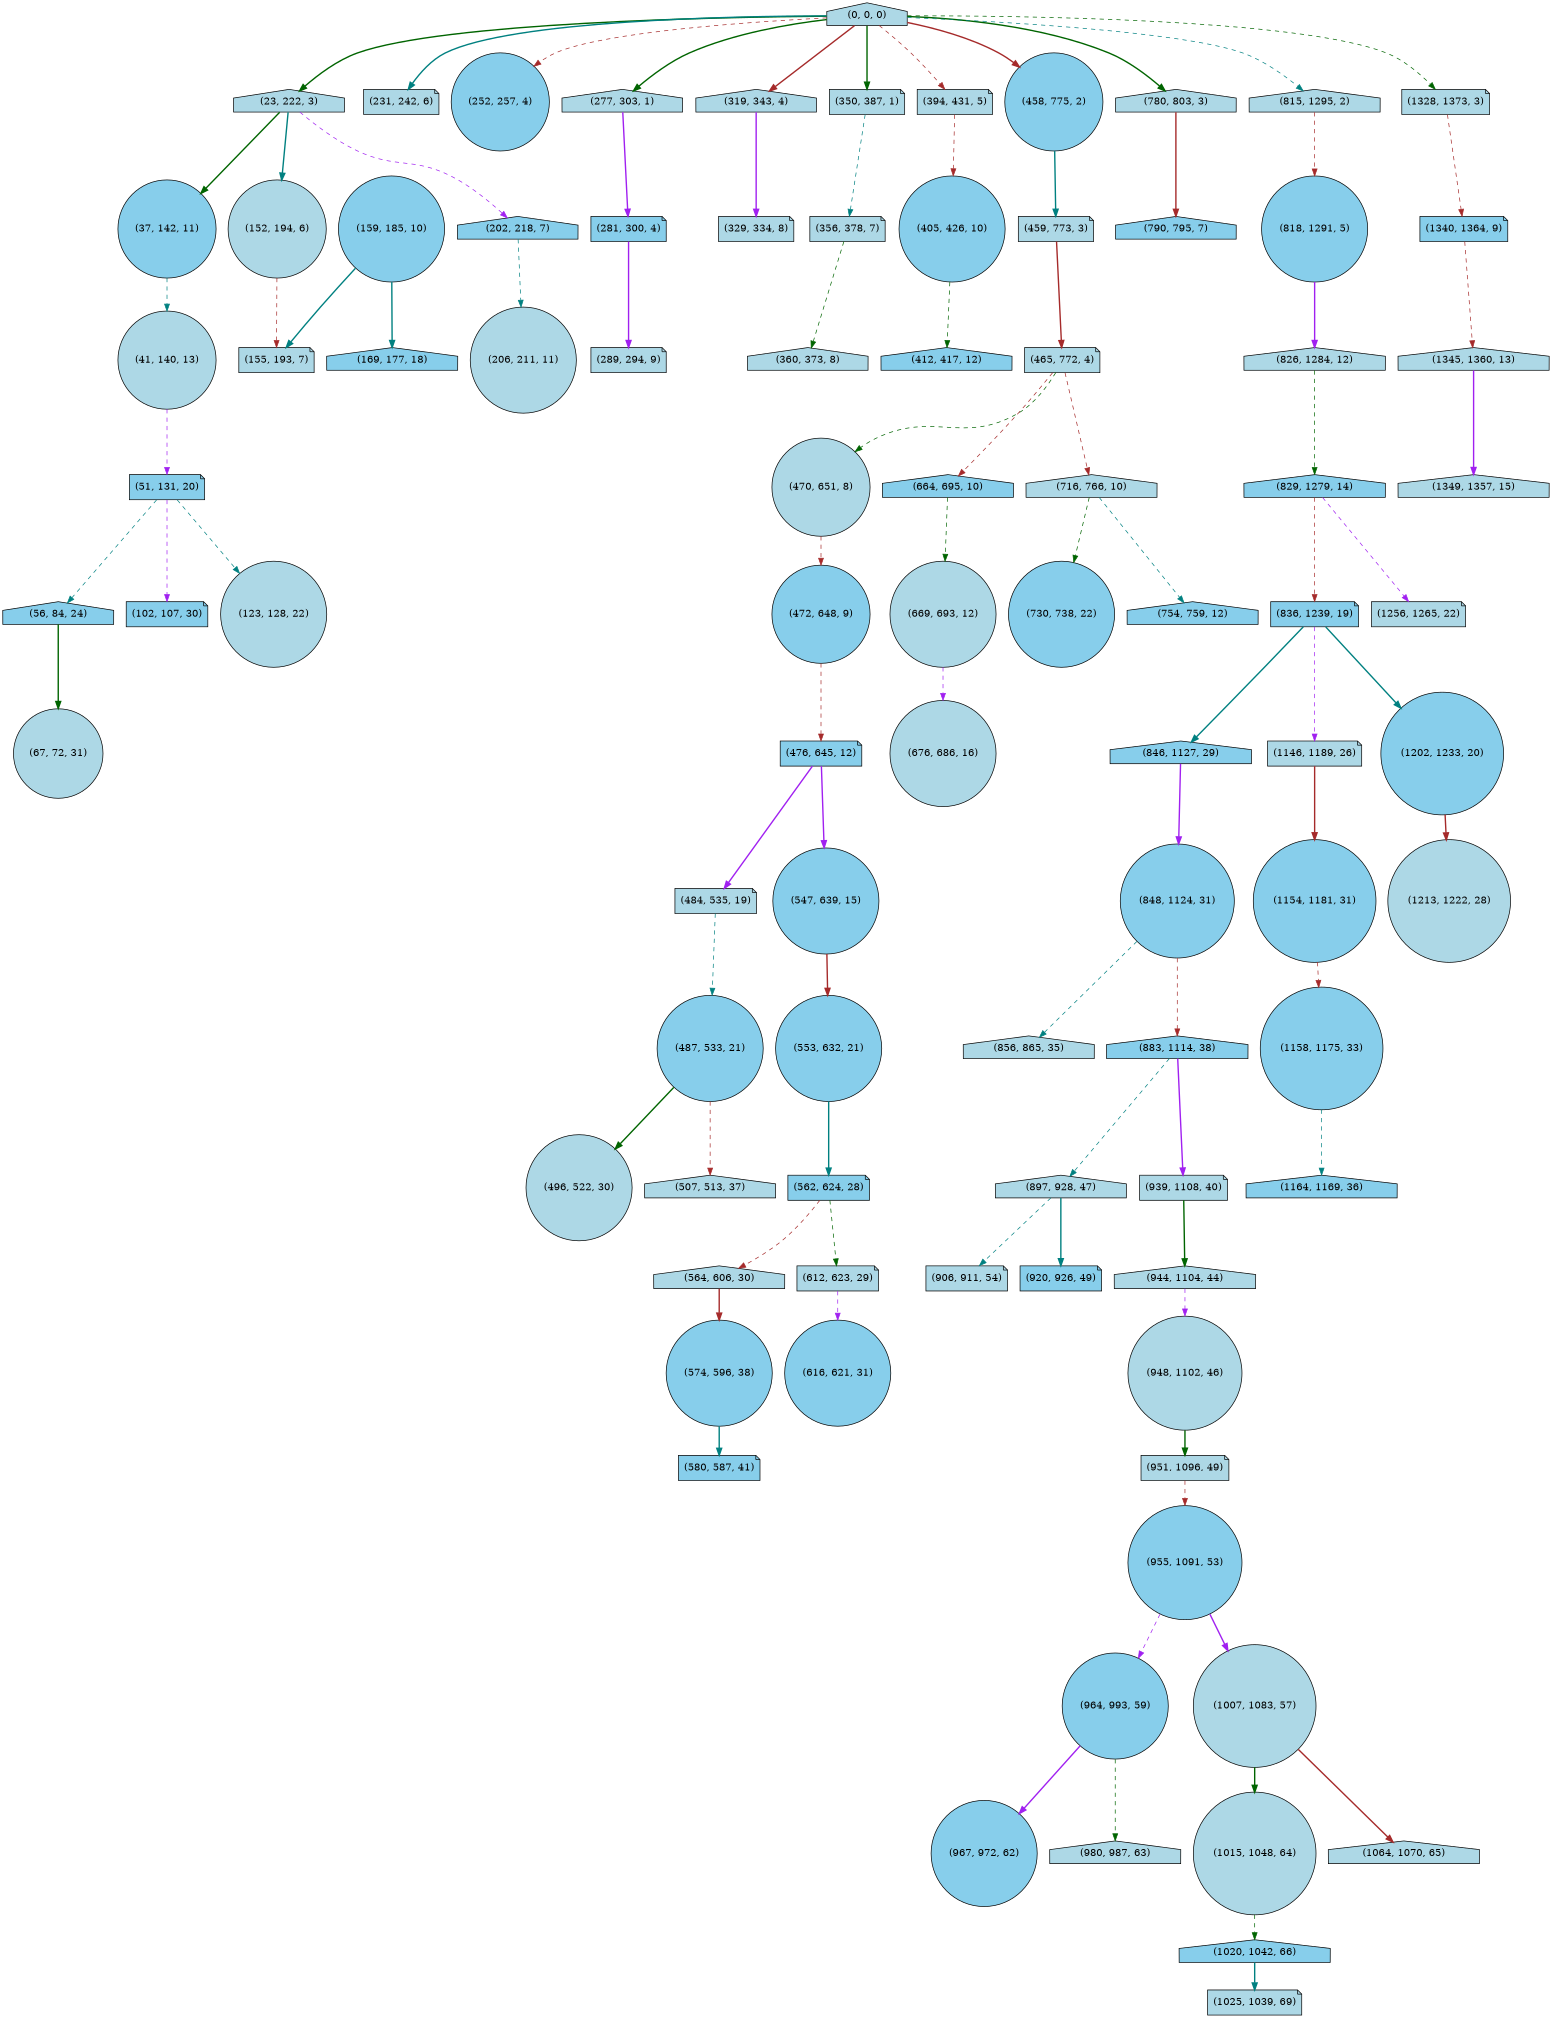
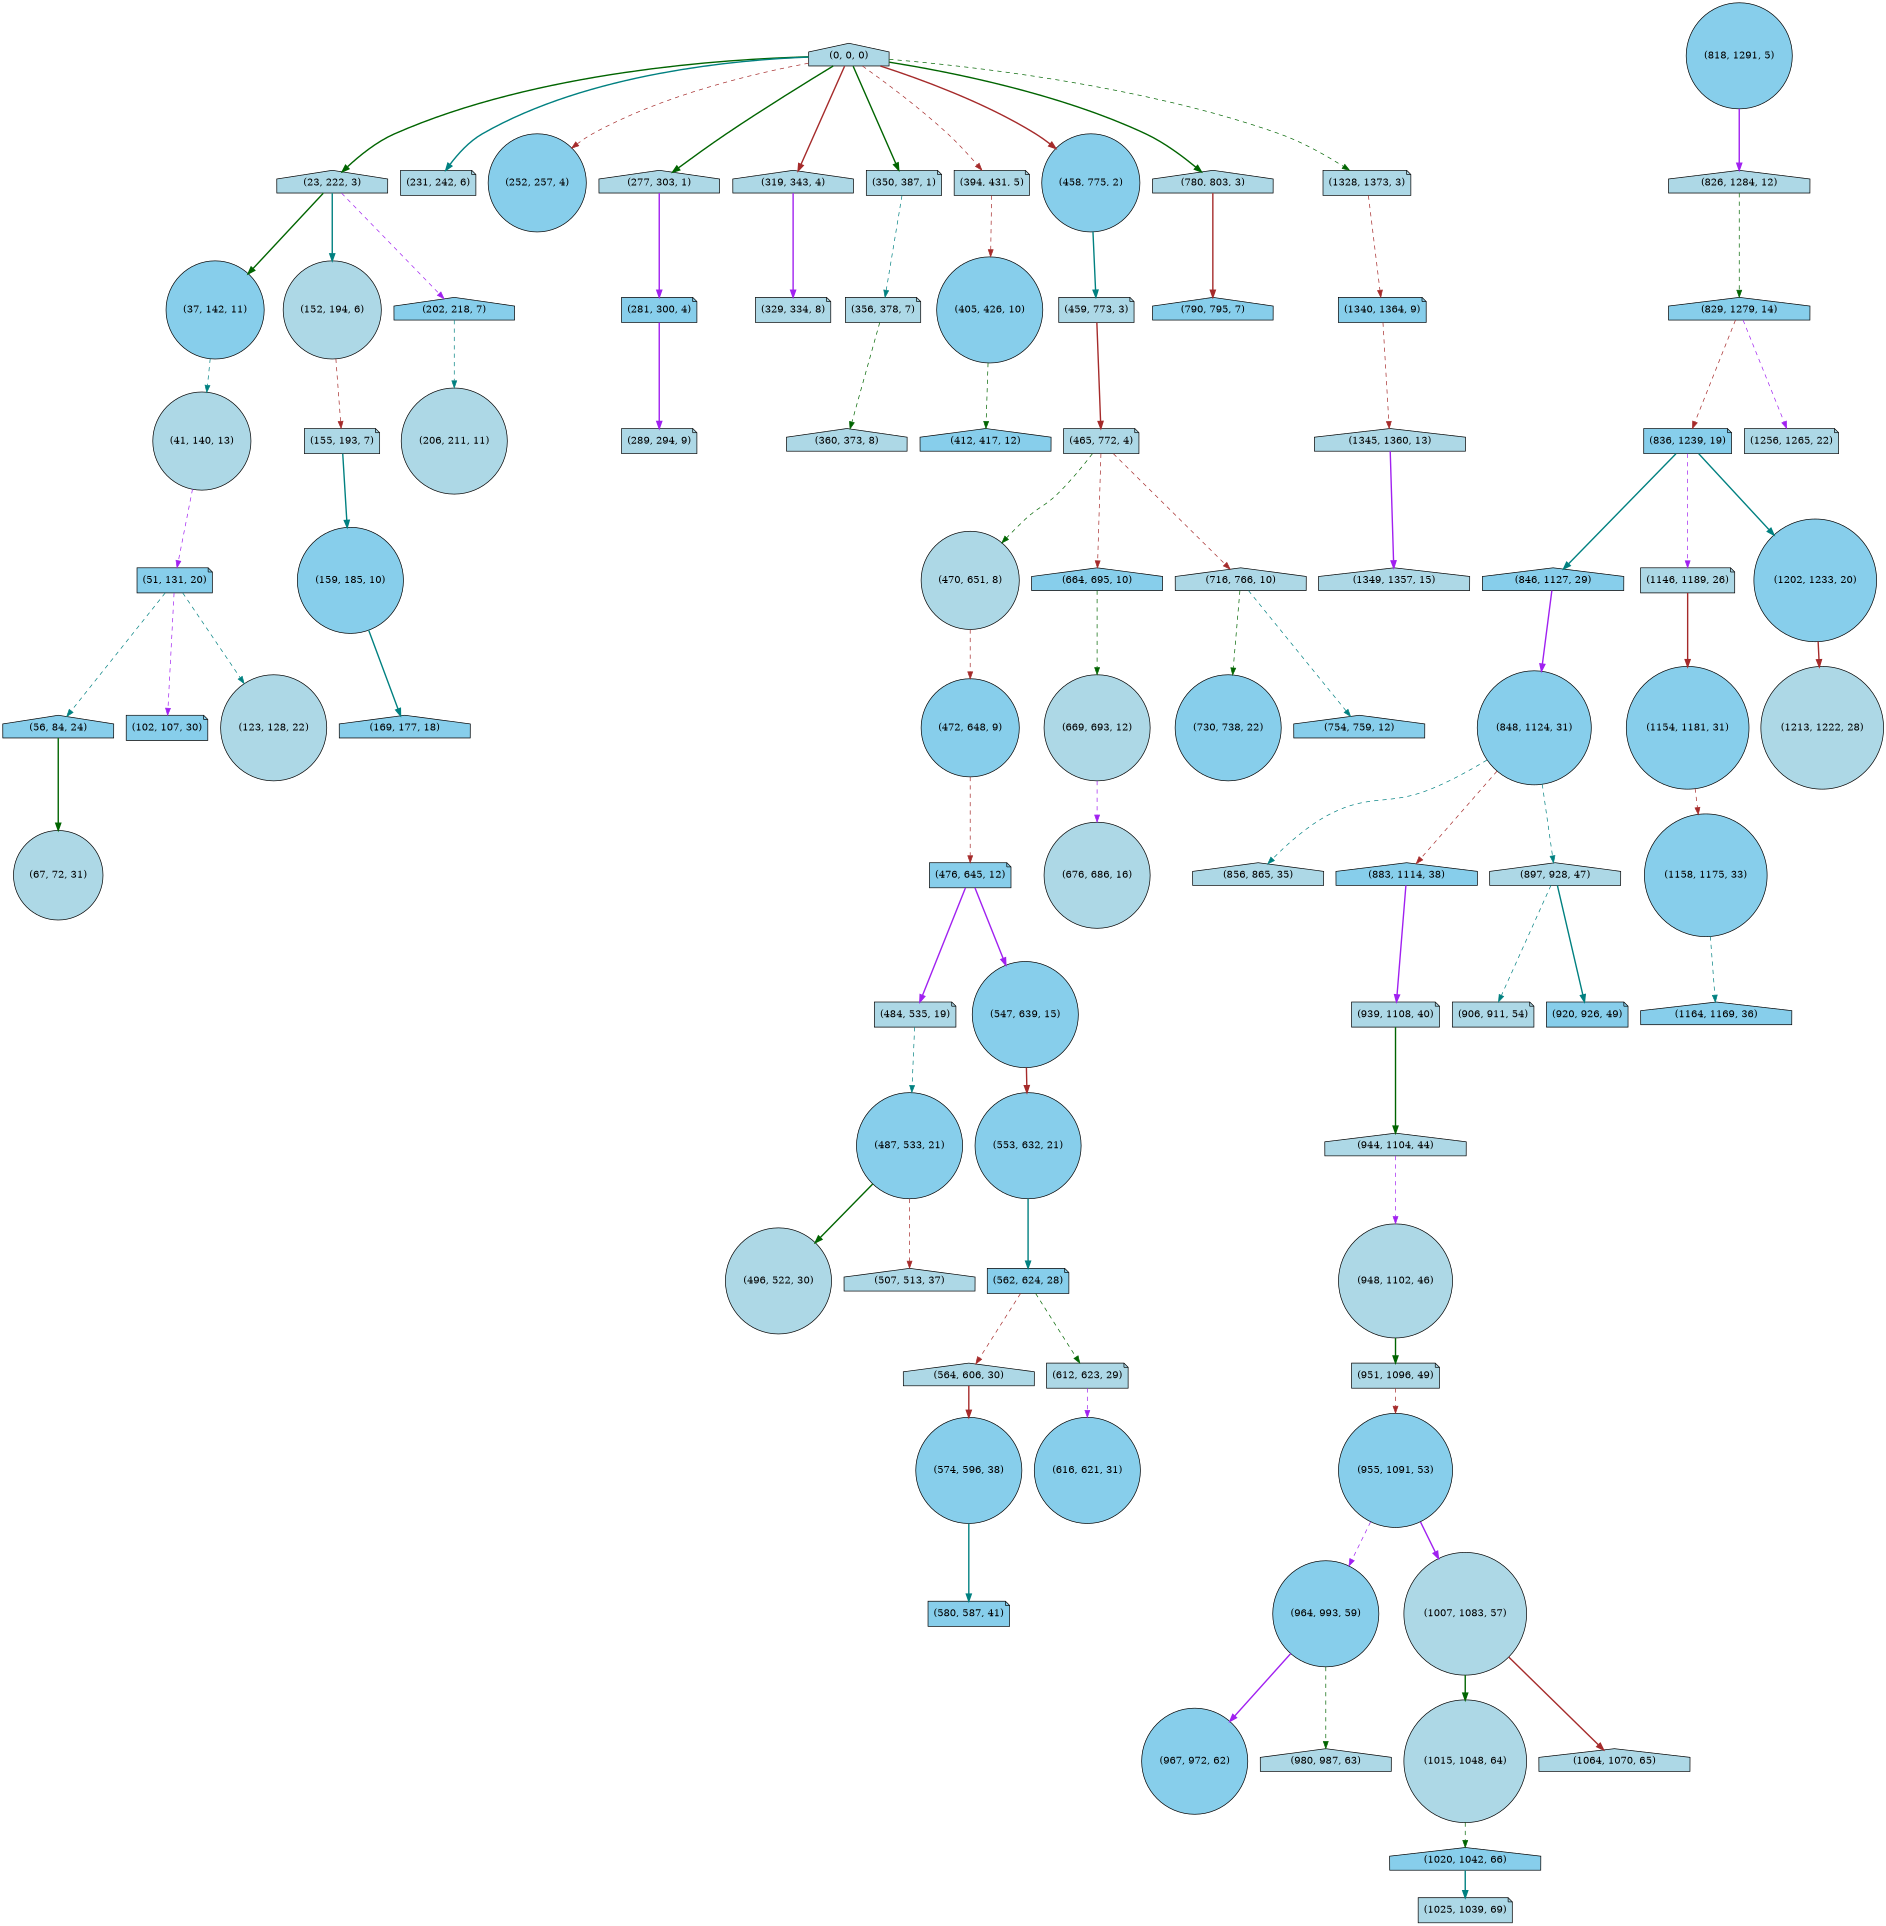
  digraph {
    node [fillcolor=lightblue shape=circle style=filled]
    edge [color=brown style=dashed]
    "(0, 0, 0)" [shape=house]
    "(23, 222, 3)" [shape=house]
    "(231, 242, 6)" [shape=note]
    "(252, 257, 4)" [fillcolor=skyblue]
    "(277, 303, 1)" [shape=house]
    "(319, 343, 4)" [shape=house]
    "(350, 387, 1)" [shape=note]
    "(394, 431, 5)" [shape=note]
    "(458, 775, 2)" [fillcolor=skyblue]
    "(780, 803, 3)" [shape=house]
-   "(815, 1295, 2)" [shape=house]
    "(1328, 1373, 3)" [shape=note]
    "(37, 142, 11)" [fillcolor=skyblue]
    "(152, 194, 6)"
    "(202, 218, 7)" [fillcolor=skyblue shape=house]
    "(281, 300, 4)" [fillcolor=skyblue shape=note]
    "(329, 334, 8)" [shape=note]
    "(356, 378, 7)" [shape=note]
    "(405, 426, 10)" [fillcolor=skyblue]
    "(459, 773, 3)" [shape=note]
    "(790, 795, 7)" [fillcolor=skyblue shape=house]
    "(818, 1291, 5)" [fillcolor=skyblue]
    "(1340, 1364, 9)" [fillcolor=skyblue shape=note]
    "(41, 140, 13)"
    "(155, 193, 7)" [shape=note]
    "(206, 211, 11)"
    "(51, 131, 20)" [fillcolor=skyblue shape=note]
    "(56, 84, 24)" [fillcolor=skyblue shape=house]
    "(102, 107, 30)" [fillcolor=skyblue shape=note]
    "(123, 128, 22)"
    "(67, 72, 31)"
    "(159, 185, 10)" [fillcolor=skyblue]
    "(169, 177, 18)" [fillcolor=skyblue shape=house]
    "(289, 294, 9)" [shape=note]
    "(360, 373, 8)" [shape=house]
    "(412, 417, 12)" [fillcolor=skyblue shape=house]
    "(465, 772, 4)" [shape=note]
    "(470, 651, 8)"
    "(664, 695, 10)" [fillcolor=skyblue shape=house]
    "(716, 766, 10)" [shape=house]
    "(472, 648, 9)" [fillcolor=skyblue]
    "(669, 693, 12)"
    "(730, 738, 22)" [fillcolor=skyblue]
    "(754, 759, 12)" [fillcolor=skyblue shape=house]
    "(476, 645, 12)" [fillcolor=skyblue shape=note]
    "(484, 535, 19)" [shape=note]
    "(547, 639, 15)" [fillcolor=skyblue]
    "(487, 533, 21)" [fillcolor=skyblue]
    "(553, 632, 21)" [fillcolor=skyblue]
    "(496, 522, 30)"
    "(507, 513, 37)" [shape=house]
    "(562, 624, 28)" [fillcolor=skyblue shape=note]
    "(564, 606, 30)" [shape=house]
    "(612, 623, 29)" [shape=note]
    "(574, 596, 38)" [fillcolor=skyblue]
    "(616, 621, 31)" [fillcolor=skyblue]
    "(580, 587, 41)" [fillcolor=skyblue shape=note]
    "(676, 686, 16)"
    "(826, 1284, 12)" [shape=house]
    "(829, 1279, 14)" [fillcolor=skyblue shape=house]
    "(836, 1239, 19)" [fillcolor=skyblue shape=note]
    "(1256, 1265, 22)" [shape=note]
    "(846, 1127, 29)" [fillcolor=skyblue shape=house]
    "(1146, 1189, 26)" [shape=note]
    "(1202, 1233, 20)" [fillcolor=skyblue]
    "(848, 1124, 31)" [fillcolor=skyblue]
    "(1154, 1181, 31)" [fillcolor=skyblue]
    "(1213, 1222, 28)"
    "(856, 865, 35)" [shape=house]
    "(883, 1114, 38)" [fillcolor=skyblue shape=house]
    "(897, 928, 47)" [shape=house]
    "(939, 1108, 40)" [shape=note]
    "(906, 911, 54)" [shape=note]
    "(920, 926, 49)" [fillcolor=skyblue shape=note]
    "(944, 1104, 44)" [shape=house]
    "(948, 1102, 46)"
    "(951, 1096, 49)" [shape=note]
    "(955, 1091, 53)" [fillcolor=skyblue]
    "(964, 993, 59)" [fillcolor=skyblue]
    "(1007, 1083, 57)"
    "(967, 972, 62)" [fillcolor=skyblue]
    "(980, 987, 63)" [shape=house]
    "(1015, 1048, 64)"
    "(1064, 1070, 65)" [shape=house]
    "(1020, 1042, 66)" [fillcolor=skyblue shape=house]
    "(1025, 1039, 69)" [shape=note]
    "(1158, 1175, 33)" [fillcolor=skyblue]
    "(1164, 1169, 36)" [fillcolor=skyblue shape=house]
    "(1345, 1360, 13)" [shape=house]
    "(1349, 1357, 15)" [shape=house]
    "(0, 0, 0)" -> "(23, 222, 3)" [color=darkgreen style=bold]
    "(0, 0, 0)" -> "(231, 242, 6)" [color=teal style=bold]
    "(0, 0, 0)" -> "(252, 257, 4)"
    "(0, 0, 0)" -> "(277, 303, 1)" [color=darkgreen style=bold]
    "(0, 0, 0)" -> "(319, 343, 4)" [style=bold]
    "(0, 0, 0)" -> "(350, 387, 1)" [color=darkgreen style=bold]
    "(0, 0, 0)" -> "(394, 431, 5)"
    "(0, 0, 0)" -> "(458, 775, 2)" [style=bold]
    "(0, 0, 0)" -> "(780, 803, 3)" [color=darkgreen style=bold]
-   "(0, 0, 0)" -> "(815, 1295, 2)" [color=teal]
    "(0, 0, 0)" -> "(1328, 1373, 3)" [color=darkgreen]
    "(23, 222, 3)" -> "(37, 142, 11)" [color=darkgreen style=bold]
    "(23, 222, 3)" -> "(152, 194, 6)" [color=teal style=bold]
    "(23, 222, 3)" -> "(202, 218, 7)" [color=purple]
    "(277, 303, 1)" -> "(281, 300, 4)" [color=purple style=bold]
    "(319, 343, 4)" -> "(329, 334, 8)" [color=purple style=bold]
    "(350, 387, 1)" -> "(356, 378, 7)" [color=teal]
    "(394, 431, 5)" -> "(405, 426, 10)"
    "(458, 775, 2)" -> "(459, 773, 3)" [color=teal style=bold]
    "(780, 803, 3)" -> "(790, 795, 7)" [style=bold]
-   "(815, 1295, 2)" -> "(818, 1291, 5)"
    "(1328, 1373, 3)" -> "(1340, 1364, 9)"
    "(37, 142, 11)" -> "(41, 140, 13)" [color=teal]
    "(152, 194, 6)" -> "(155, 193, 7)"
    "(202, 218, 7)" -> "(206, 211, 11)" [color=teal]
    "(281, 300, 4)" -> "(289, 294, 9)" [color=purple style=bold]
    "(356, 378, 7)" -> "(360, 373, 8)" [color=darkgreen]
    "(405, 426, 10)" -> "(412, 417, 12)" [color=darkgreen]
    "(459, 773, 3)" -> "(465, 772, 4)" [style=bold]
    "(818, 1291, 5)" -> "(826, 1284, 12)" [color=purple style=bold]
    "(1340, 1364, 9)" -> "(1345, 1360, 13)"
    "(41, 140, 13)" -> "(51, 131, 20)" [color=purple]
-   "(159, 185, 10)" -> "(155, 193, 7)" [color=teal style=bold]
+   "(155, 193, 7)" -> "(159, 185, 10)" [color=teal style=bold]
    "(51, 131, 20)" -> "(56, 84, 24)" [color=teal]
    "(51, 131, 20)" -> "(102, 107, 30)" [color=purple]
    "(51, 131, 20)" -> "(123, 128, 22)" [color=teal]
    "(56, 84, 24)" -> "(67, 72, 31)" [color=darkgreen style=bold]
    "(159, 185, 10)" -> "(169, 177, 18)" [color=teal style=bold]
    "(465, 772, 4)" -> "(470, 651, 8)" [color=darkgreen]
    "(465, 772, 4)" -> "(664, 695, 10)"
    "(465, 772, 4)" -> "(716, 766, 10)"
    "(470, 651, 8)" -> "(472, 648, 9)"
    "(664, 695, 10)" -> "(669, 693, 12)" [color=darkgreen]
    "(716, 766, 10)" -> "(730, 738, 22)" [color=darkgreen]
    "(716, 766, 10)" -> "(754, 759, 12)" [color=teal]
    "(472, 648, 9)" -> "(476, 645, 12)"
    "(669, 693, 12)" -> "(676, 686, 16)" [color=purple]
    "(476, 645, 12)" -> "(484, 535, 19)" [color=purple style=bold]
    "(476, 645, 12)" -> "(547, 639, 15)" [color=purple style=bold]
    "(484, 535, 19)" -> "(487, 533, 21)" [color=teal]
    "(547, 639, 15)" -> "(553, 632, 21)" [style=bold]
    "(487, 533, 21)" -> "(496, 522, 30)" [color=darkgreen style=bold]
    "(487, 533, 21)" -> "(507, 513, 37)"
    "(553, 632, 21)" -> "(562, 624, 28)" [color=teal style=bold]
    "(562, 624, 28)" -> "(564, 606, 30)"
    "(562, 624, 28)" -> "(612, 623, 29)" [color=darkgreen]
    "(564, 606, 30)" -> "(574, 596, 38)" [style=bold]
    "(612, 623, 29)" -> "(616, 621, 31)" [color=purple]
    "(574, 596, 38)" -> "(580, 587, 41)" [color=teal style=bold]
    "(826, 1284, 12)" -> "(829, 1279, 14)" [color=darkgreen]
    "(829, 1279, 14)" -> "(836, 1239, 19)"
    "(829, 1279, 14)" -> "(1256, 1265, 22)" [color=purple]
    "(836, 1239, 19)" -> "(846, 1127, 29)" [color=teal style=bold]
    "(836, 1239, 19)" -> "(1146, 1189, 26)" [color=purple]
    "(836, 1239, 19)" -> "(1202, 1233, 20)" [color=teal style=bold]
    "(846, 1127, 29)" -> "(848, 1124, 31)" [color=purple style=bold]
    "(1146, 1189, 26)" -> "(1154, 1181, 31)" [style=bold]
    "(1202, 1233, 20)" -> "(1213, 1222, 28)" [style=bold]
    "(848, 1124, 31)" -> "(856, 865, 35)" [color=teal]
    "(848, 1124, 31)" -> "(883, 1114, 38)"
    "(1154, 1181, 31)" -> "(1158, 1175, 33)"
-   "(883, 1114, 38)" -> "(897, 928, 47)" [color=teal]
+   "(848, 1124, 31)" -> "(897, 928, 47)" [color=teal]
    "(883, 1114, 38)" -> "(939, 1108, 40)" [color=purple style=bold]
    "(897, 928, 47)" -> "(906, 911, 54)" [color=teal]
    "(897, 928, 47)" -> "(920, 926, 49)" [color=teal style=bold]
    "(939, 1108, 40)" -> "(944, 1104, 44)" [color=darkgreen style=bold]
    "(944, 1104, 44)" -> "(948, 1102, 46)" [color=purple]
    "(948, 1102, 46)" -> "(951, 1096, 49)" [color=darkgreen style=bold]
    "(951, 1096, 49)" -> "(955, 1091, 53)"
    "(955, 1091, 53)" -> "(964, 993, 59)" [color=purple]
    "(955, 1091, 53)" -> "(1007, 1083, 57)" [color=purple style=bold]
    "(964, 993, 59)" -> "(967, 972, 62)" [color=purple style=bold]
    "(964, 993, 59)" -> "(980, 987, 63)" [color=darkgreen]
    "(1007, 1083, 57)" -> "(1015, 1048, 64)" [color=darkgreen style=bold]
    "(1007, 1083, 57)" -> "(1064, 1070, 65)" [style=bold]
    "(1015, 1048, 64)" -> "(1020, 1042, 66)" [color=darkgreen]
    "(1020, 1042, 66)" -> "(1025, 1039, 69)" [color=teal style=bold]
    "(1158, 1175, 33)" -> "(1164, 1169, 36)" [color=teal]
    "(1345, 1360, 13)" -> "(1349, 1357, 15)" [color=purple style=bold]
  }
